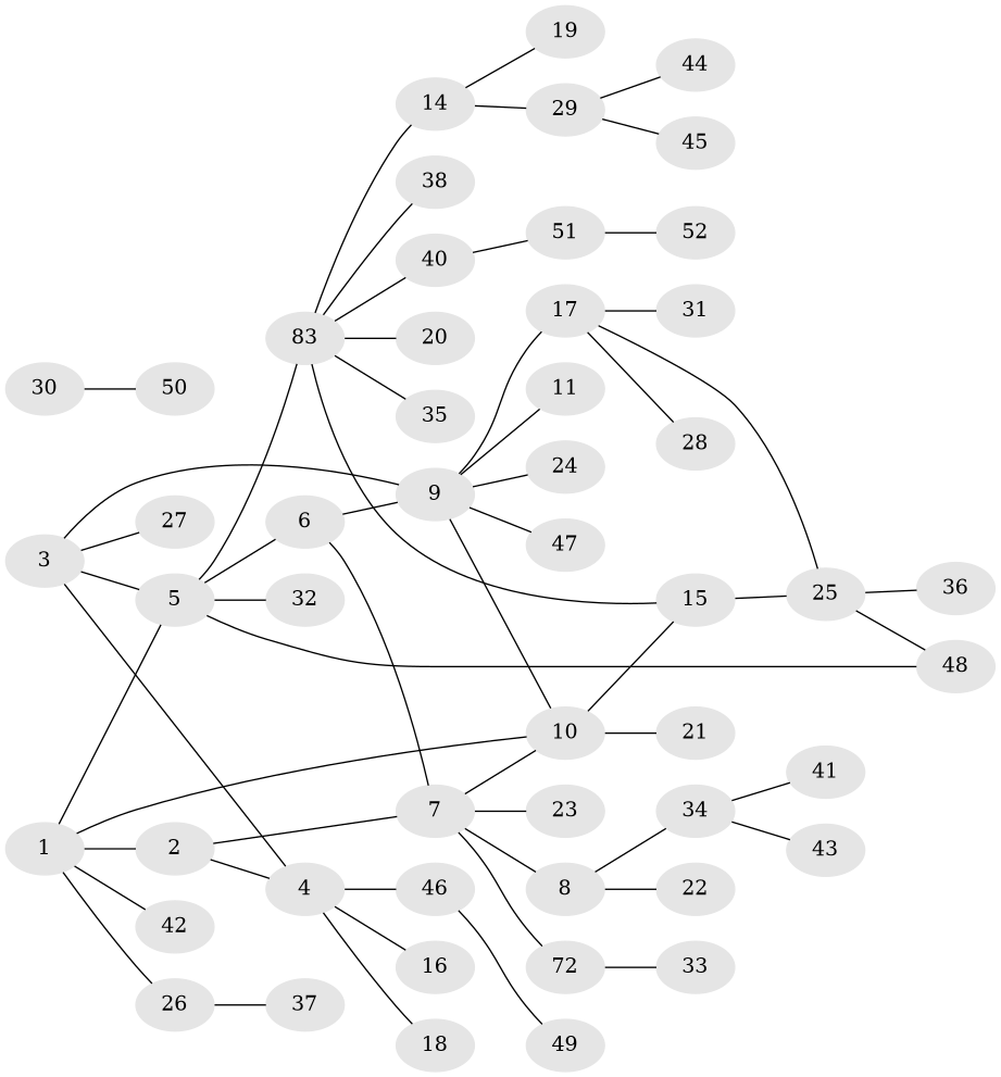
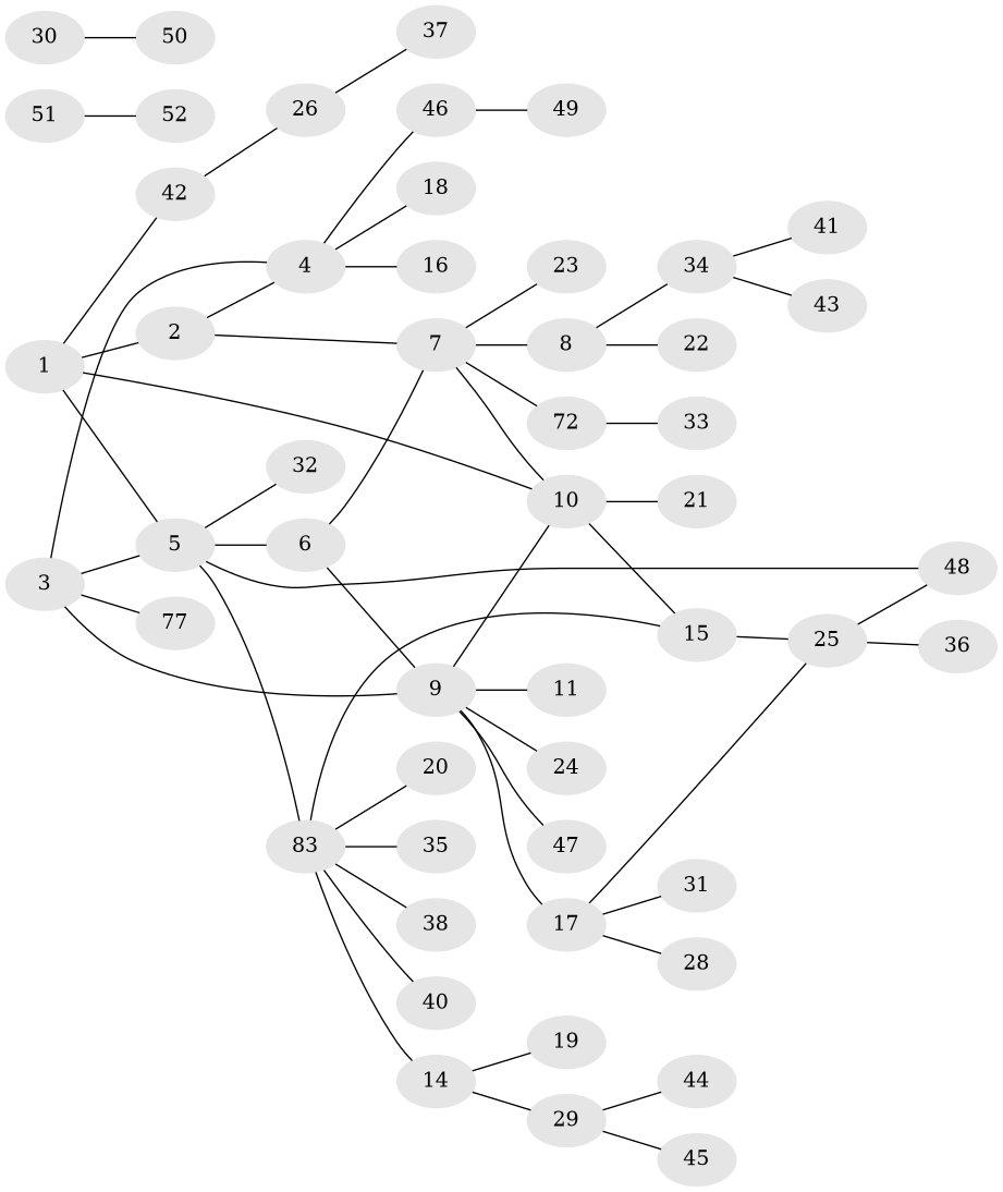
  graph {
    rankdir=LR
    node [color=gray90 style=filled]
    1
    2
    5
    10
    26
    42
    4
    7
    6
    n10 [label=83]
    32
    48
    15
    21
    37
    16
    18
    46
    8
    n20 [label=72]
    23
    3
    9
-   27
+   27 [label=77]
    11
    17
    24
    47
    22
    34
    49
    14
    20
    35
    38
    40
    33
    41
    43
    25
    28
    31
    19
    29
    51
    44
    45
    36
    30
    50
    52
    1 -- 2
    1 -- 5
    1 -- 10
-   1 -- 26
+   42 -- 26
    1 -- 42
    2 -- 4
    2 -- 7
    5 -- 6
    5 -- n10
    5 -- 32
    5 -- 48
    10 -- 15
    10 -- 21
    26 -- 37
    4 -- 16
    4 -- 18
    4 -- 46
    7 -- 10
    7 -- 8
    7 -- n20
    7 -- 23
    6 -- 7
    6 -- 9
    n10 -- 15
    n10 -- 14
    n10 -- 20
    n10 -- 35
    n10 -- 38
    n10 -- 40
    15 -- 25
    46 -- 49
    8 -- 22
    8 -- 34
    n20 -- 33
    3 -- 5
    3 -- 4
    3 -- 9
    3 -- 27
    9 -- 10
    9 -- 11
    9 -- 17
    9 -- 24
    9 -- 47
    17 -- 25
    17 -- 28
    17 -- 31
    34 -- 41
    34 -- 43
    14 -- 19
    14 -- 29
-   40 -- 51
    25 -- 48
    25 -- 36
    29 -- 44
    29 -- 45
    51 -- 52
    30 -- 50
  }
